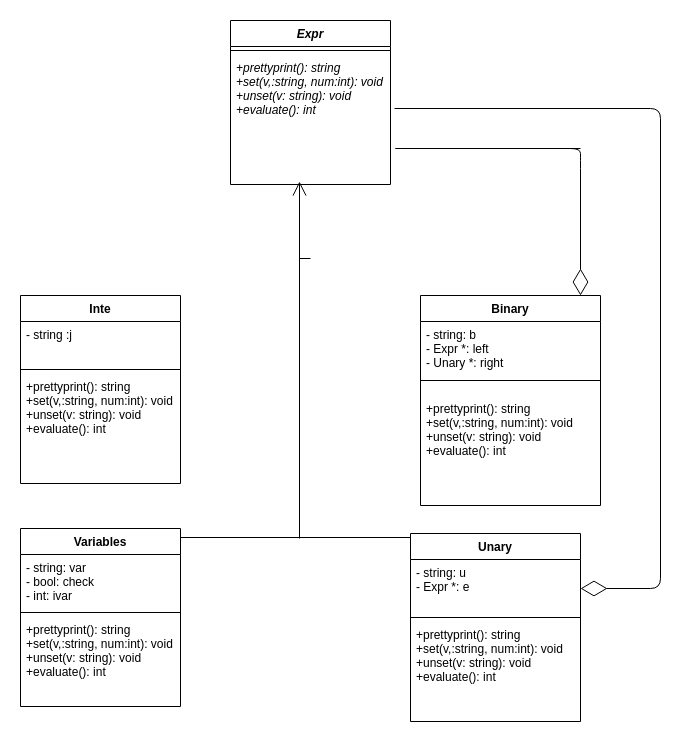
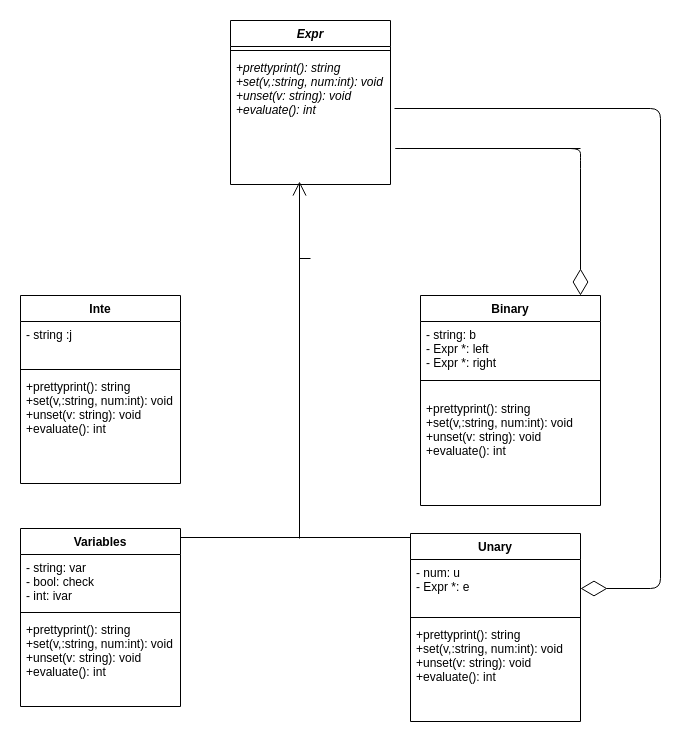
  <mxCell id="0" />
  <mxCell id="1" parent="0" />
  <mxCell id="2" value="" style="endArrow=none;html=1;edgeStyle=orthogonalEdgeStyle;" parent="1" edge="1"><mxGeometry relative="1" as="geometry"><mxPoint x="310" y="258" as="sourcePoint" /><mxPoint x="299" y="258" as="targetPoint" /></mxGeometry></mxCell>
  <mxCell id="3" value="Binary" style="swimlane;fontStyle=1;align=center;verticalAlign=top;childLayout=stackLayout;horizontal=1;startSize=26;horizontalStack=0;resizeParent=1;resizeParentMax=0;resizeLast=0;collapsible=1;marginBottom=0;" parent="1" vertex="1"><mxGeometry x="420" y="295" width="180" height="210" as="geometry" /></mxCell>
- <mxCell id="4" value="- string: b&#10;- Expr *: left&#10;- Unary *: right&#10;&#10;" style="text;strokeColor=none;fillColor=none;align=left;verticalAlign=top;spacingLeft=4;spacingRight=4;overflow=hidden;rotatable=0;points=[[0,0.5],[1,0.5]];portConstraint=eastwest;" parent="3" vertex="1"><mxGeometry y="26" width="180" height="44" as="geometry" /></mxCell>
+ <mxCell id="4" value="- string: b&#10;- Expr *: left&#10;- Expr *: right&#10;&#10;" style="text;strokeColor=none;fillColor=none;align=left;verticalAlign=top;spacingLeft=4;spacingRight=4;overflow=hidden;rotatable=0;points=[[0,0.5],[1,0.5]];portConstraint=eastwest;" parent="3" vertex="1"><mxGeometry y="26" width="180" height="44" as="geometry" /></mxCell>
  <mxCell id="5" value="" style="line;strokeWidth=1;fillColor=none;align=left;verticalAlign=middle;spacingTop=-1;spacingLeft=3;spacingRight=3;rotatable=0;labelPosition=right;points=[];portConstraint=eastwest;" parent="3" vertex="1"><mxGeometry y="70" width="180" height="30" as="geometry" /></mxCell>
  <mxCell id="6" value="+prettyprint(): string&#10;+set(v,:string, num:int): void&#10;+unset(v: string): void&#10;+evaluate(): int&#10;" style="text;strokeColor=none;fillColor=none;align=left;verticalAlign=top;spacingLeft=4;spacingRight=4;overflow=hidden;rotatable=0;points=[[0,0.5],[1,0.5]];portConstraint=eastwest;" parent="3" vertex="1"><mxGeometry y="100" width="180" height="110" as="geometry" /></mxCell>
  <mxCell id="7" value="Inte" style="swimlane;fontStyle=1;align=center;verticalAlign=top;childLayout=stackLayout;horizontal=1;startSize=26;horizontalStack=0;resizeParent=1;resizeParentMax=0;resizeLast=0;collapsible=1;marginBottom=0;" parent="1" vertex="1"><mxGeometry x="20" y="295" width="160" height="188" as="geometry" /></mxCell>
  <mxCell id="8" value="- string :j&#10;" style="text;strokeColor=none;fillColor=none;align=left;verticalAlign=top;spacingLeft=4;spacingRight=4;overflow=hidden;rotatable=0;points=[[0,0.5],[1,0.5]];portConstraint=eastwest;" parent="7" vertex="1"><mxGeometry y="26" width="160" height="44" as="geometry" /></mxCell>
  <mxCell id="9" value="" style="line;strokeWidth=1;fillColor=none;align=left;verticalAlign=middle;spacingTop=-1;spacingLeft=3;spacingRight=3;rotatable=0;labelPosition=right;points=[];portConstraint=eastwest;" parent="7" vertex="1"><mxGeometry y="70" width="160" height="8" as="geometry" /></mxCell>
  <mxCell id="10" value="+prettyprint(): string&#10;+set(v,:string, num:int): void&#10;+unset(v: string): void&#10;+evaluate(): int&#10;" style="text;strokeColor=none;fillColor=none;align=left;verticalAlign=top;spacingLeft=4;spacingRight=4;overflow=hidden;rotatable=0;points=[[0,0.5],[1,0.5]];portConstraint=eastwest;" parent="7" vertex="1"><mxGeometry y="78" width="160" height="110" as="geometry" /></mxCell>
  <mxCell id="11" value="" style="endArrow=open;endFill=1;endSize=12;html=1;" parent="1" edge="1"><mxGeometry width="160" relative="1" as="geometry"><mxPoint x="299" y="538" as="sourcePoint" /><mxPoint x="299" y="181" as="targetPoint" /></mxGeometry></mxCell>
  <mxCell id="12" value="Variables" style="swimlane;fontStyle=1;align=center;verticalAlign=top;childLayout=stackLayout;horizontal=1;startSize=26;horizontalStack=0;resizeParent=1;resizeParentMax=0;resizeLast=0;collapsible=1;marginBottom=0;" parent="1" vertex="1"><mxGeometry x="20" y="528" width="160" height="178" as="geometry" /></mxCell>
  <mxCell id="13" value="- string: var&#10;- bool: check&#10;- int: ivar&#10;" style="text;strokeColor=none;fillColor=none;align=left;verticalAlign=top;spacingLeft=4;spacingRight=4;overflow=hidden;rotatable=0;points=[[0,0.5],[1,0.5]];portConstraint=eastwest;" parent="12" vertex="1"><mxGeometry y="26" width="160" height="54" as="geometry" /></mxCell>
  <mxCell id="14" value="" style="line;strokeWidth=1;fillColor=none;align=left;verticalAlign=middle;spacingTop=-1;spacingLeft=3;spacingRight=3;rotatable=0;labelPosition=right;points=[];portConstraint=eastwest;" parent="12" vertex="1"><mxGeometry y="80" width="160" height="8" as="geometry" /></mxCell>
  <mxCell id="15" value="+prettyprint(): string&#10;+set(v,:string, num:int): void&#10;+unset(v: string): void&#10;+evaluate(): int" style="text;strokeColor=none;fillColor=none;align=left;verticalAlign=top;spacingLeft=4;spacingRight=4;overflow=hidden;rotatable=0;points=[[0,0.5],[1,0.5]];portConstraint=eastwest;" parent="12" vertex="1"><mxGeometry y="88" width="160" height="90" as="geometry" /></mxCell>
  <mxCell id="16" value="Unary" style="swimlane;fontStyle=1;align=center;verticalAlign=top;childLayout=stackLayout;horizontal=1;startSize=26;horizontalStack=0;resizeParent=1;resizeParentMax=0;resizeLast=0;collapsible=1;marginBottom=0;" parent="1" vertex="1"><mxGeometry x="410" y="533" width="170" height="188" as="geometry" /></mxCell>
- <mxCell id="17" value="- string: u&#10;- Expr *: e&#10;" style="text;strokeColor=none;fillColor=none;align=left;verticalAlign=top;spacingLeft=4;spacingRight=4;overflow=hidden;rotatable=0;points=[[0,0.5],[1,0.5]];portConstraint=eastwest;" parent="16" vertex="1"><mxGeometry y="26" width="170" height="54" as="geometry" /></mxCell>
+ <mxCell id="17" value="- num: u&#10;- Expr *: e&#10;" style="text;strokeColor=none;fillColor=none;align=left;verticalAlign=top;spacingLeft=4;spacingRight=4;overflow=hidden;rotatable=0;points=[[0,0.5],[1,0.5]];portConstraint=eastwest;" parent="16" vertex="1"><mxGeometry y="26" width="170" height="54" as="geometry" /></mxCell>
  <mxCell id="18" value="" style="line;strokeWidth=1;fillColor=none;align=left;verticalAlign=middle;spacingTop=-1;spacingLeft=3;spacingRight=3;rotatable=0;labelPosition=right;points=[];portConstraint=eastwest;" parent="16" vertex="1"><mxGeometry y="80" width="170" height="8" as="geometry" /></mxCell>
  <mxCell id="19" value="+prettyprint(): string&#10;+set(v,:string, num:int): void&#10;+unset(v: string): void&#10;+evaluate(): int&#10;" style="text;strokeColor=none;fillColor=none;align=left;verticalAlign=top;spacingLeft=4;spacingRight=4;overflow=hidden;rotatable=0;points=[[0,0.5],[1,0.5]];portConstraint=eastwest;" parent="16" vertex="1"><mxGeometry y="88" width="170" height="100" as="geometry" /></mxCell>
  <mxCell id="20" value="" style="line;strokeWidth=1;fillColor=none;align=left;verticalAlign=middle;spacingTop=-1;spacingLeft=3;spacingRight=3;rotatable=0;labelPosition=right;points=[];portConstraint=eastwest;" parent="1" vertex="1"><mxGeometry x="180" y="533" width="230" height="8" as="geometry" /></mxCell>
  <mxCell id="21" value="Expr" style="swimlane;fontStyle=3;align=center;verticalAlign=top;childLayout=stackLayout;horizontal=1;startSize=26;horizontalStack=0;resizeParent=1;resizeParentMax=0;resizeLast=0;collapsible=1;marginBottom=0;" parent="1" vertex="1"><mxGeometry x="230" y="20" width="160" height="164" as="geometry" /></mxCell>
  <mxCell id="22" value="" style="line;strokeWidth=1;fillColor=none;align=left;verticalAlign=middle;spacingTop=-1;spacingLeft=3;spacingRight=3;rotatable=0;labelPosition=right;points=[];portConstraint=eastwest;" parent="21" vertex="1"><mxGeometry y="26" width="160" height="8" as="geometry" /></mxCell>
  <mxCell id="23" value="+prettyprint(): string&#10;+set(v,:string, num:int): void&#10;+unset(v: string): void&#10;+evaluate(): int&#10;&#10;" style="text;strokeColor=none;fillColor=none;align=left;verticalAlign=top;spacingLeft=4;spacingRight=4;overflow=hidden;rotatable=0;points=[[0,0.5],[1,0.5]];portConstraint=eastwest;fontStyle=2" parent="21" vertex="1"><mxGeometry y="34" width="160" height="130" as="geometry" /></mxCell>
  <mxCell id="24" value="" style="endArrow=diamondThin;endFill=0;endSize=24;html=1;" parent="1" edge="1"><mxGeometry width="160" relative="1" as="geometry"><mxPoint x="394" y="108" as="sourcePoint" /><mxPoint x="580" y="588" as="targetPoint" /><Array as="points"><mxPoint x="660" y="108" /><mxPoint x="660" y="588" /></Array></mxGeometry></mxCell>
  <mxCell id="25" value="" style="endArrow=diamondThin;endFill=0;endSize=24;html=1;" parent="1" edge="1"><mxGeometry width="160" relative="1" as="geometry"><mxPoint x="580" y="148" as="sourcePoint" /><mxPoint x="580" y="295" as="targetPoint" /><Array as="points"><mxPoint x="390" y="148" /><mxPoint x="580" y="148" /><mxPoint x="580" y="158" /></Array></mxGeometry></mxCell>
